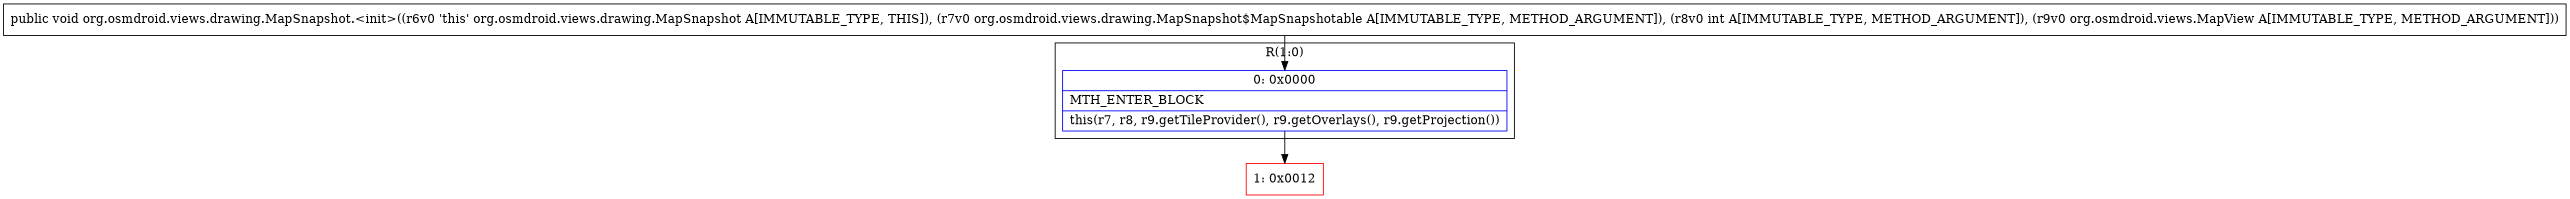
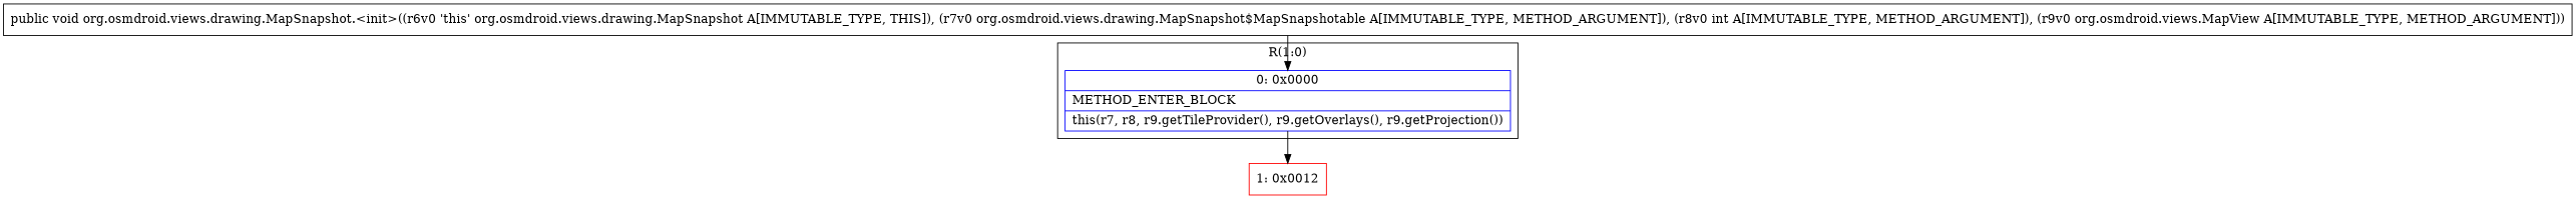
  digraph {
    node [shape=record]
-   n1 [color=blue label="{0\:\ 0x0000|MTH_ENTER_BLOCK\l|this(r7, r8, r9.getTileProvider(), r9.getOverlays(), r9.getProjection())\l}"]
+   n1 [color=blue label="{0\:\ 0x0000|METHOD_ENTER_BLOCK\l|this(r7, r8, r9.getTileProvider(), r9.getOverlays(), r9.getProjection())\l}"]
    n2 [color=red label="{1\:\ 0x0012}"]
    n3 [label="{public void org.osmdroid.views.drawing.MapSnapshot.\<init\>((r6v0 'this' org.osmdroid.views.drawing.MapSnapshot A[IMMUTABLE_TYPE, THIS]), (r7v0 org.osmdroid.views.drawing.MapSnapshot$MapSnapshotable A[IMMUTABLE_TYPE, METHOD_ARGUMENT]), (r8v0 int A[IMMUTABLE_TYPE, METHOD_ARGUMENT]), (r9v0 org.osmdroid.views.MapView A[IMMUTABLE_TYPE, METHOD_ARGUMENT])) }"]
    subgraph cluster_1 {
      label="R(1:0)"
      n1
    }
    n1 -> n2
    n3 -> n1
  }
